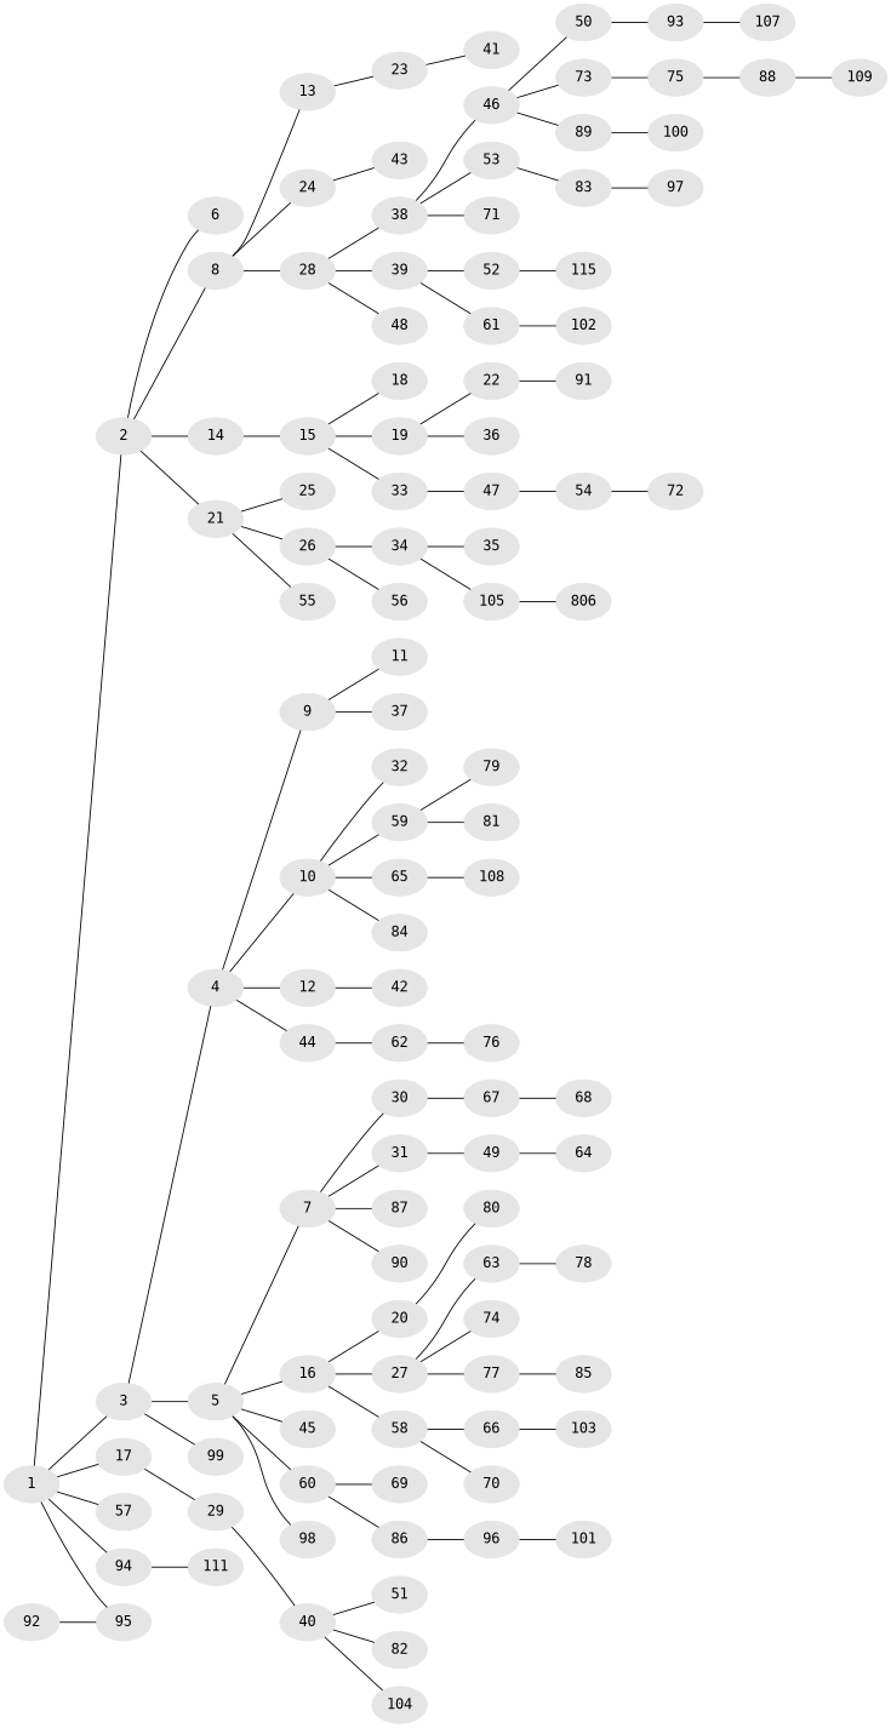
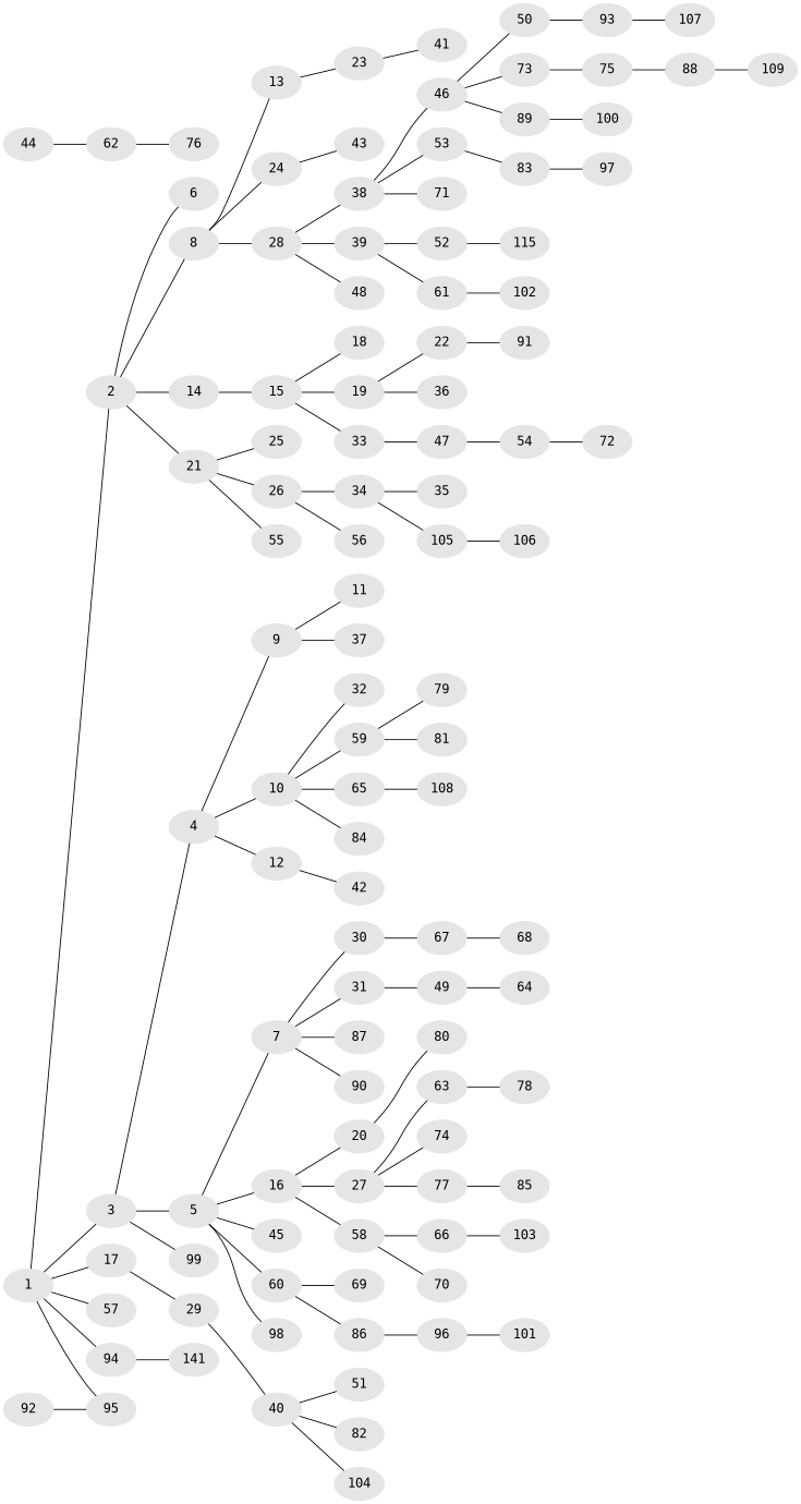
  graph {
    fontname="DejaVu Sans Mono"
    rankdir=LR
    node [color=gray90 fontname="DejaVu Sans Mono" style=filled]
    edge [fontname="DejaVu Sans Mono"]
    1
    2
    3
    17
    57
    94
    95
    6
    8
    14
    21
    4
    5
    99
    29
    92
-   111
+   111 [label=141]
    13
    24
    28
    15
    25
    26
    55
    9
    10
    12
    44
    7
    16
    45
    60
    98
    11
    37
    32
    59
    65
    84
    42
    62
    30
    31
    87
    90
    20
    27
    58
    69
    86
    67
    49
    23
    43
    38
    39
    48
    79
    81
    108
    41
    18
    19
    33
    22
    36
    47
    80
    63
    74
    77
    66
    70
    40
    91
    34
    56
    35
    105
    78
    85
    46
    53
    71
    52
    61
    51
    82
    104
    68
    64
    54
-   106 [label=806]
+   106
    50
    73
    89
    83
    n98 [label=115]
    102
    76
    93
    75
    100
    72
    107
    97
    103
    96
    88
    109
    101
    1 -- 2
    1 -- 3
    1 -- 17
    1 -- 57
    1 -- 94
    1 -- 95
    2 -- 6
    2 -- 8
    2 -- 14
    2 -- 21
    3 -- 4
    3 -- 5
    3 -- 99
    17 -- 29
    94 -- 111
    8 -- 13
    8 -- 24
    8 -- 28
    14 -- 15
    21 -- 25
    21 -- 26
    21 -- 55
    4 -- 9
    4 -- 10
    4 -- 12
-   4 -- 44
    5 -- 7
    5 -- 16
    5 -- 45
    5 -- 60
    5 -- 98
    29 -- 40
    92 -- 95
    13 -- 23
    24 -- 43
    28 -- 38
    28 -- 39
    28 -- 48
    15 -- 18
    15 -- 19
    15 -- 33
    26 -- 34
    26 -- 56
    9 -- 11
    9 -- 37
    10 -- 32
    10 -- 59
    10 -- 65
    10 -- 84
    12 -- 42
    44 -- 62
    7 -- 30
    7 -- 31
    7 -- 87
    7 -- 90
    16 -- 20
    16 -- 27
    16 -- 58
    60 -- 69
    60 -- 86
    59 -- 79
    59 -- 81
    65 -- 108
    62 -- 76
    30 -- 67
    31 -- 49
    20 -- 80
    27 -- 63
    27 -- 74
    27 -- 77
    58 -- 66
    58 -- 70
    86 -- 96
    67 -- 68
    49 -- 64
    23 -- 41
    38 -- 46
    38 -- 53
    38 -- 71
    39 -- 52
    39 -- 61
    19 -- 22
    19 -- 36
    33 -- 47
    22 -- 91
    47 -- 54
    63 -- 78
    77 -- 85
    66 -- 103
    40 -- 51
    40 -- 82
    40 -- 104
    34 -- 35
    34 -- 105
    105 -- 106
    46 -- 50
    46 -- 73
    46 -- 89
    53 -- 83
    52 -- n98
    61 -- 102
    54 -- 72
    50 -- 93
    73 -- 75
    89 -- 100
    83 -- 97
    93 -- 107
    75 -- 88
    96 -- 101
    88 -- 109
  }
